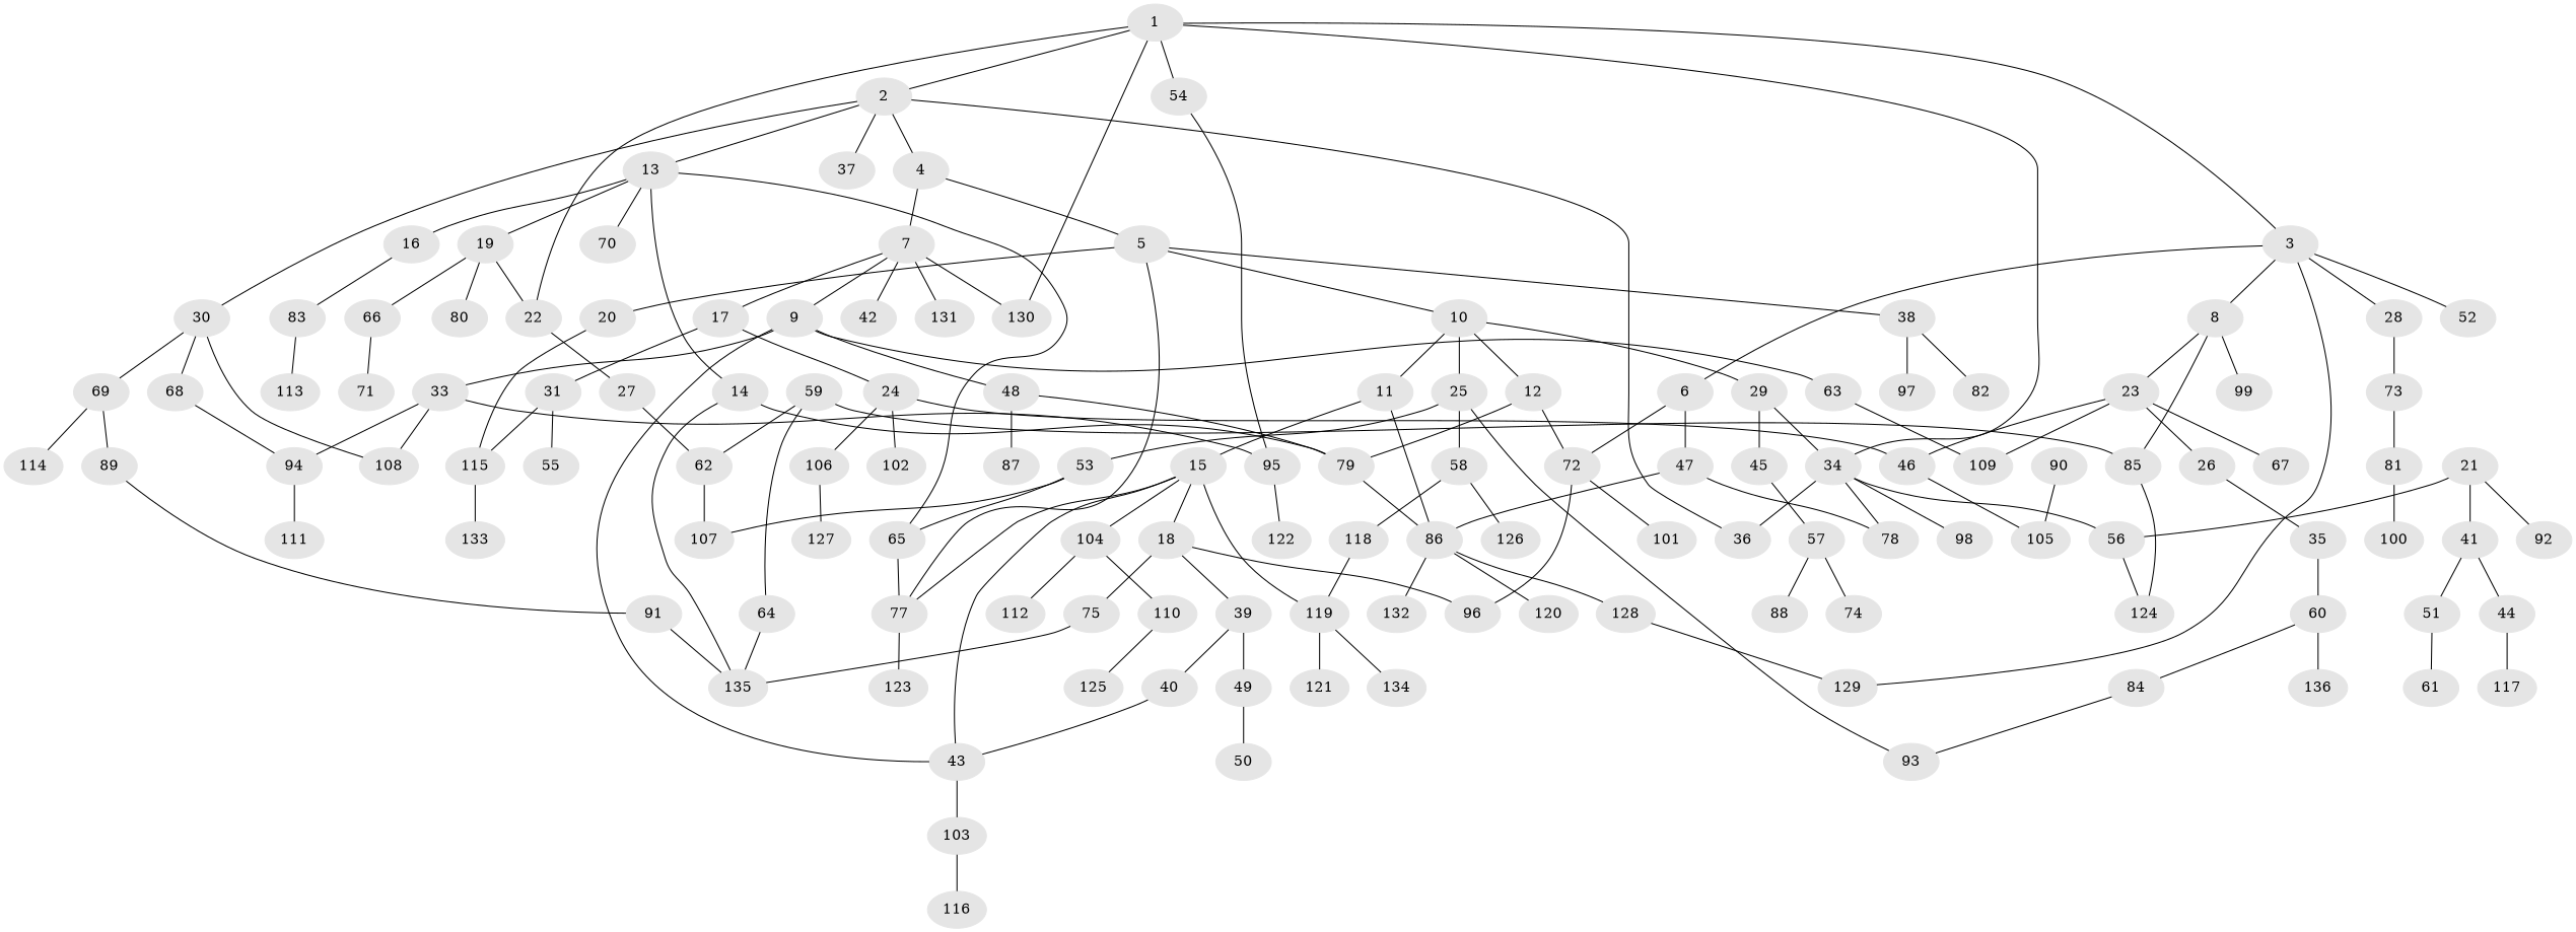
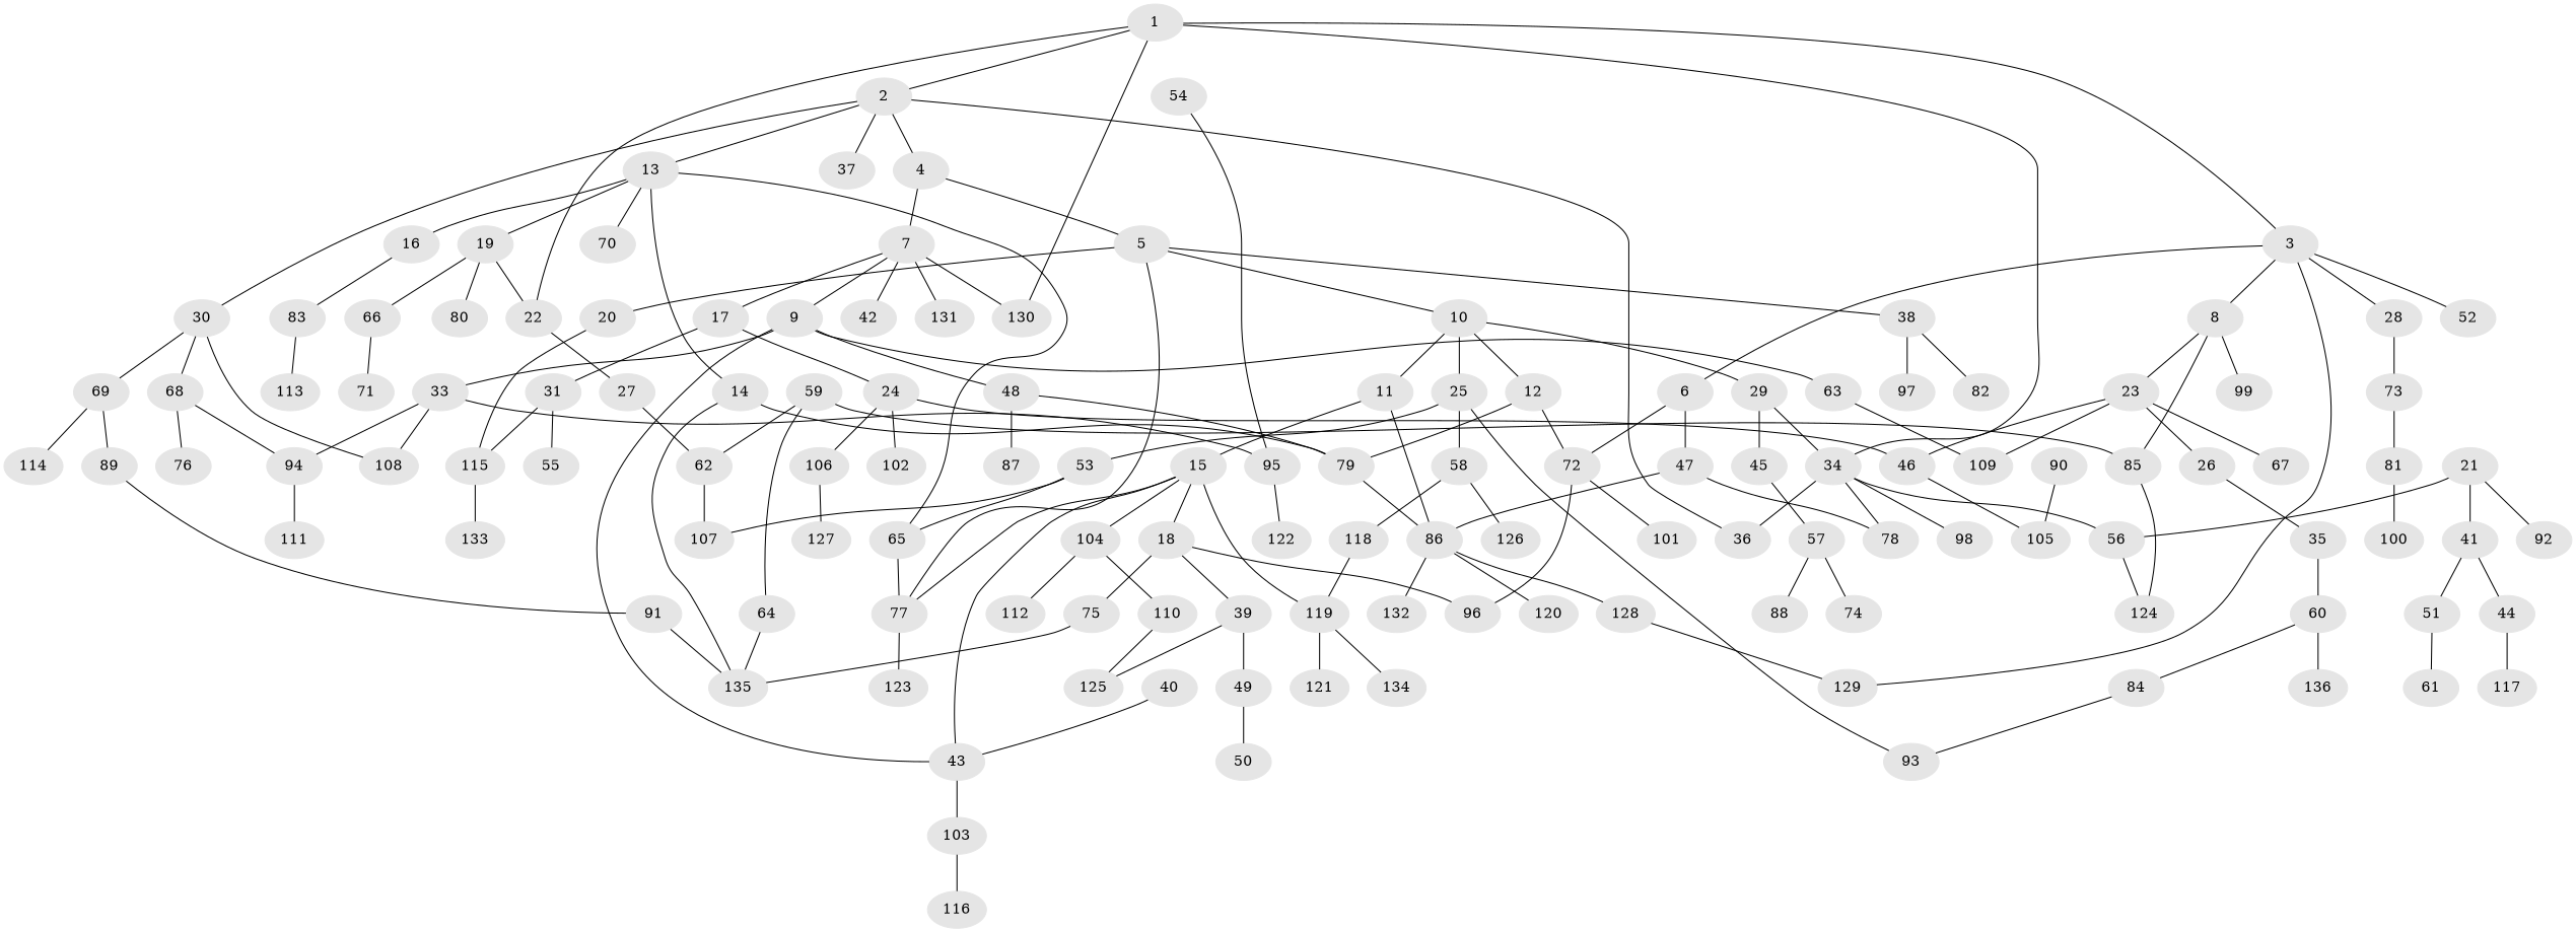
  graph {
    node [color=gray90 style=filled]
    1
    2
    3
    22
    34
    54
    130
    4
    13
    30
    36
    37
    6
    8
    28
    52
    129
    27
    56
    78
    98
    95
    5
    7
    14
    16
    19
    65
    70
    68
    69
    108
    47
    72
    23
    85
    99
    73
    10
    20
    38
    77
    9
    17
    42
    131
    11
    12
    25
    29
    115
    82
    97
    123
    86
    96
    101
    33
    43
    48
    63
    24
    31
    21
    41
    92
    26
    46
    67
    109
    124
    94
    103
    79
    87
    59
    62
    64
    15
    53
    58
    93
    45
    18
    104
    119
    128
    132
    120
    135
    83
    66
    80
    39
    75
    110
    112
    121
    134
    113
    102
    106
    55
    40
    49
    71
    133
    44
    51
    35
    105
    127
    107
    118
    126
    60
    81
    57
+   76
    89
    114
    90
    111
    122
    84
    136
    50
    117
    61
    116
    74
    88
    91
    100
    125
    1 -- 2
    1 -- 3
    1 -- 22
    1 -- 34
-   1 -- 54
    1 -- 130
    2 -- 4
    2 -- 13
    2 -- 30
    2 -- 36
    2 -- 37
    3 -- 6
    3 -- 8
    3 -- 28
    3 -- 52
    3 -- 129
    22 -- 27
    34 -- 36
    34 -- 56
    34 -- 78
    34 -- 98
    54 -- 95
    4 -- 5
    4 -- 7
    13 -- 14
    13 -- 16
    13 -- 19
    13 -- 65
    13 -- 70
    30 -- 68
    30 -- 69
    30 -- 108
    6 -- 47
    6 -- 72
    8 -- 23
    8 -- 85
    8 -- 99
    28 -- 73
    27 -- 62
    56 -- 124
    95 -- 122
    5 -- 10
    5 -- 20
    5 -- 38
    5 -- 77
    7 -- 130
    7 -- 9
    7 -- 17
    7 -- 42
    7 -- 131
    14 -- 79
    14 -- 135
    16 -- 83
    19 -- 22
    19 -- 66
    19 -- 80
    65 -- 77
    68 -- 94
+   68 -- 76
    69 -- 89
    69 -- 114
    47 -- 78
    47 -- 86
    72 -- 96
    72 -- 101
    23 -- 26
    23 -- 46
    23 -- 67
    23 -- 109
    85 -- 124
    73 -- 81
    10 -- 11
    10 -- 12
    10 -- 25
    10 -- 29
    20 -- 115
    38 -- 82
    38 -- 97
    77 -- 123
    9 -- 33
    9 -- 43
    9 -- 48
    9 -- 63
    17 -- 24
    17 -- 31
    11 -- 86
    11 -- 15
    12 -- 72
    12 -- 79
    25 -- 53
    25 -- 58
    25 -- 93
    29 -- 34
    29 -- 45
    115 -- 133
    86 -- 128
    86 -- 132
    86 -- 120
    33 -- 95
    33 -- 108
    33 -- 94
    43 -- 103
    48 -- 79
    48 -- 87
    63 -- 109
    24 -- 46
    24 -- 102
    24 -- 106
    31 -- 115
    31 -- 55
    21 -- 56
    21 -- 41
    21 -- 92
    41 -- 44
    41 -- 51
    26 -- 35
    46 -- 105
    94 -- 111
    103 -- 116
    79 -- 86
    59 -- 85
    59 -- 62
    59 -- 64
    62 -- 107
    64 -- 135
    15 -- 77
    15 -- 43
    15 -- 18
    15 -- 104
    15 -- 119
    53 -- 65
    53 -- 107
    58 -- 118
    58 -- 126
    45 -- 57
    18 -- 96
    18 -- 39
    18 -- 75
    104 -- 110
    104 -- 112
    119 -- 121
    119 -- 134
    128 -- 129
    83 -- 113
    66 -- 71
-   39 -- 40
+   39 -- 125
    39 -- 49
    75 -- 135
    110 -- 125
    106 -- 127
    40 -- 43
    49 -- 50
    44 -- 117
    51 -- 61
    35 -- 60
    118 -- 119
    60 -- 84
    60 -- 136
    81 -- 100
    57 -- 74
    57 -- 88
    89 -- 91
    90 -- 105
    84 -- 93
    91 -- 135
  }
